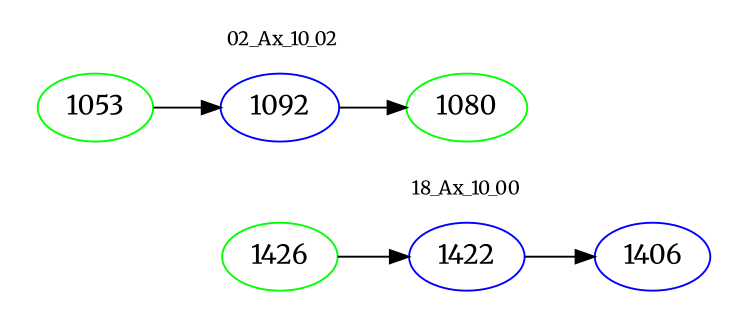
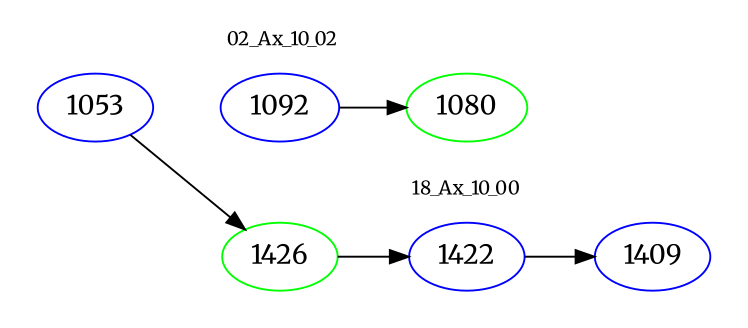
  digraph {
    fontname=Merriweather
    rankdir=LR
    node [color=green fontname=Merriweather]
    edge [color=black fontname=Merriweather]
-   n1 [label=1053]
+   n1 [color=blue label=1053]
    n2 [color=blue label=1092]
    n3 [label=1080]
    n4 [label=1426]
    n5 [color=blue label=1422]
-   n6 [color=blue label=1406]
+   n6 [color=blue label=1409]
    subgraph cluster_1 {
      color=white
      fontsize=10
      label="02_Ax_10_02"
      n1
      n2
      n3
    }
    subgraph cluster_2 {
      color=white
      fontsize=10
      label="18_Ax_10_00"
      n4
      n5
      n6
    }
-   n1 -> n2
+   n1 -> n4
    n2 -> n3
    n4 -> n5
    n5 -> n6
  }
